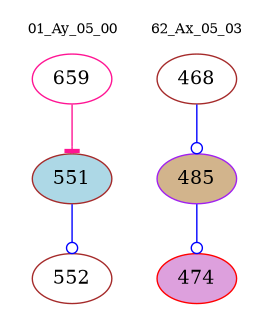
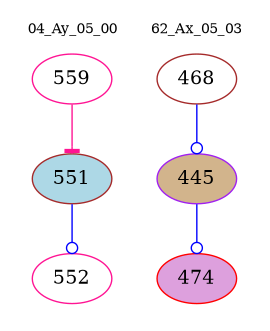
  digraph {
    node [color=deeppink fillcolor=white style=filled]
    edge [arrowhead=odot color=blue]
-   n1 [label=659]
+   n1 [label=559]
    n2 [color=brown fillcolor=lightblue label=551]
-   n3 [color=brown label=552]
+   n3 [label=552]
    n4 [color=brown label=468]
-   n5 [color=purple fillcolor=tan label=485]
+   n5 [color=purple fillcolor=tan label=445]
    n6 [color=red fillcolor=plum label=474]
    subgraph cluster_1 {
      color=white
      fontsize=10
-     label="01_Ay_05_00"
+     label="04_Ay_05_00"
      n1
      n2
      n3
    }
    subgraph cluster_2 {
      color=white
      fontsize=10
      label="62_Ax_05_03"
      n4
      n5
      n6
    }
    n1 -> n2 [arrowhead=tee color=deeppink]
    n2 -> n3
    n4 -> n5
    n5 -> n6
  }
